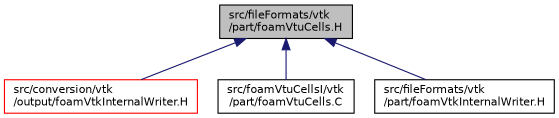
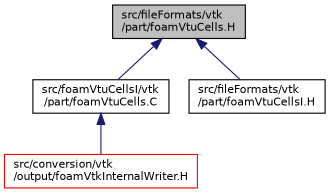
  digraph {
    node [color=black fontname=Helvetica fontsize=10 shape=record]
    edge [color=midnightblue dir=back fontname=Helvetica fontsize=10 labelfontname=Helvetica labelfontsize=10 style=solid]
    n1 [fillcolor=grey75 fontcolor=black height=0.2 label="src/fileFormats/vtk\l/part/foamVtuCells.H" style=filled width=0.4]
    n2 [color=red height=0.2 label="src/conversion/vtk\l/output/foamVtkInternalWriter.H" width=0.4]
    n3 [height=0.2 label="src/foamVtuCellsI/vtk\l/part/foamVtuCells.C" width=0.4]
-   n4 [height=0.2 label="src/fileFormats/vtk\l/part/foamVtkInternalWriter.H" width=0.4]
-   n1 -> n2
+   n4 [height=0.2 label="src/fileFormats/vtk\l/part/foamVtuCellsI.H" width=0.4]
+   n3 -> n2
    n1 -> n3
    n1 -> n4
  }
